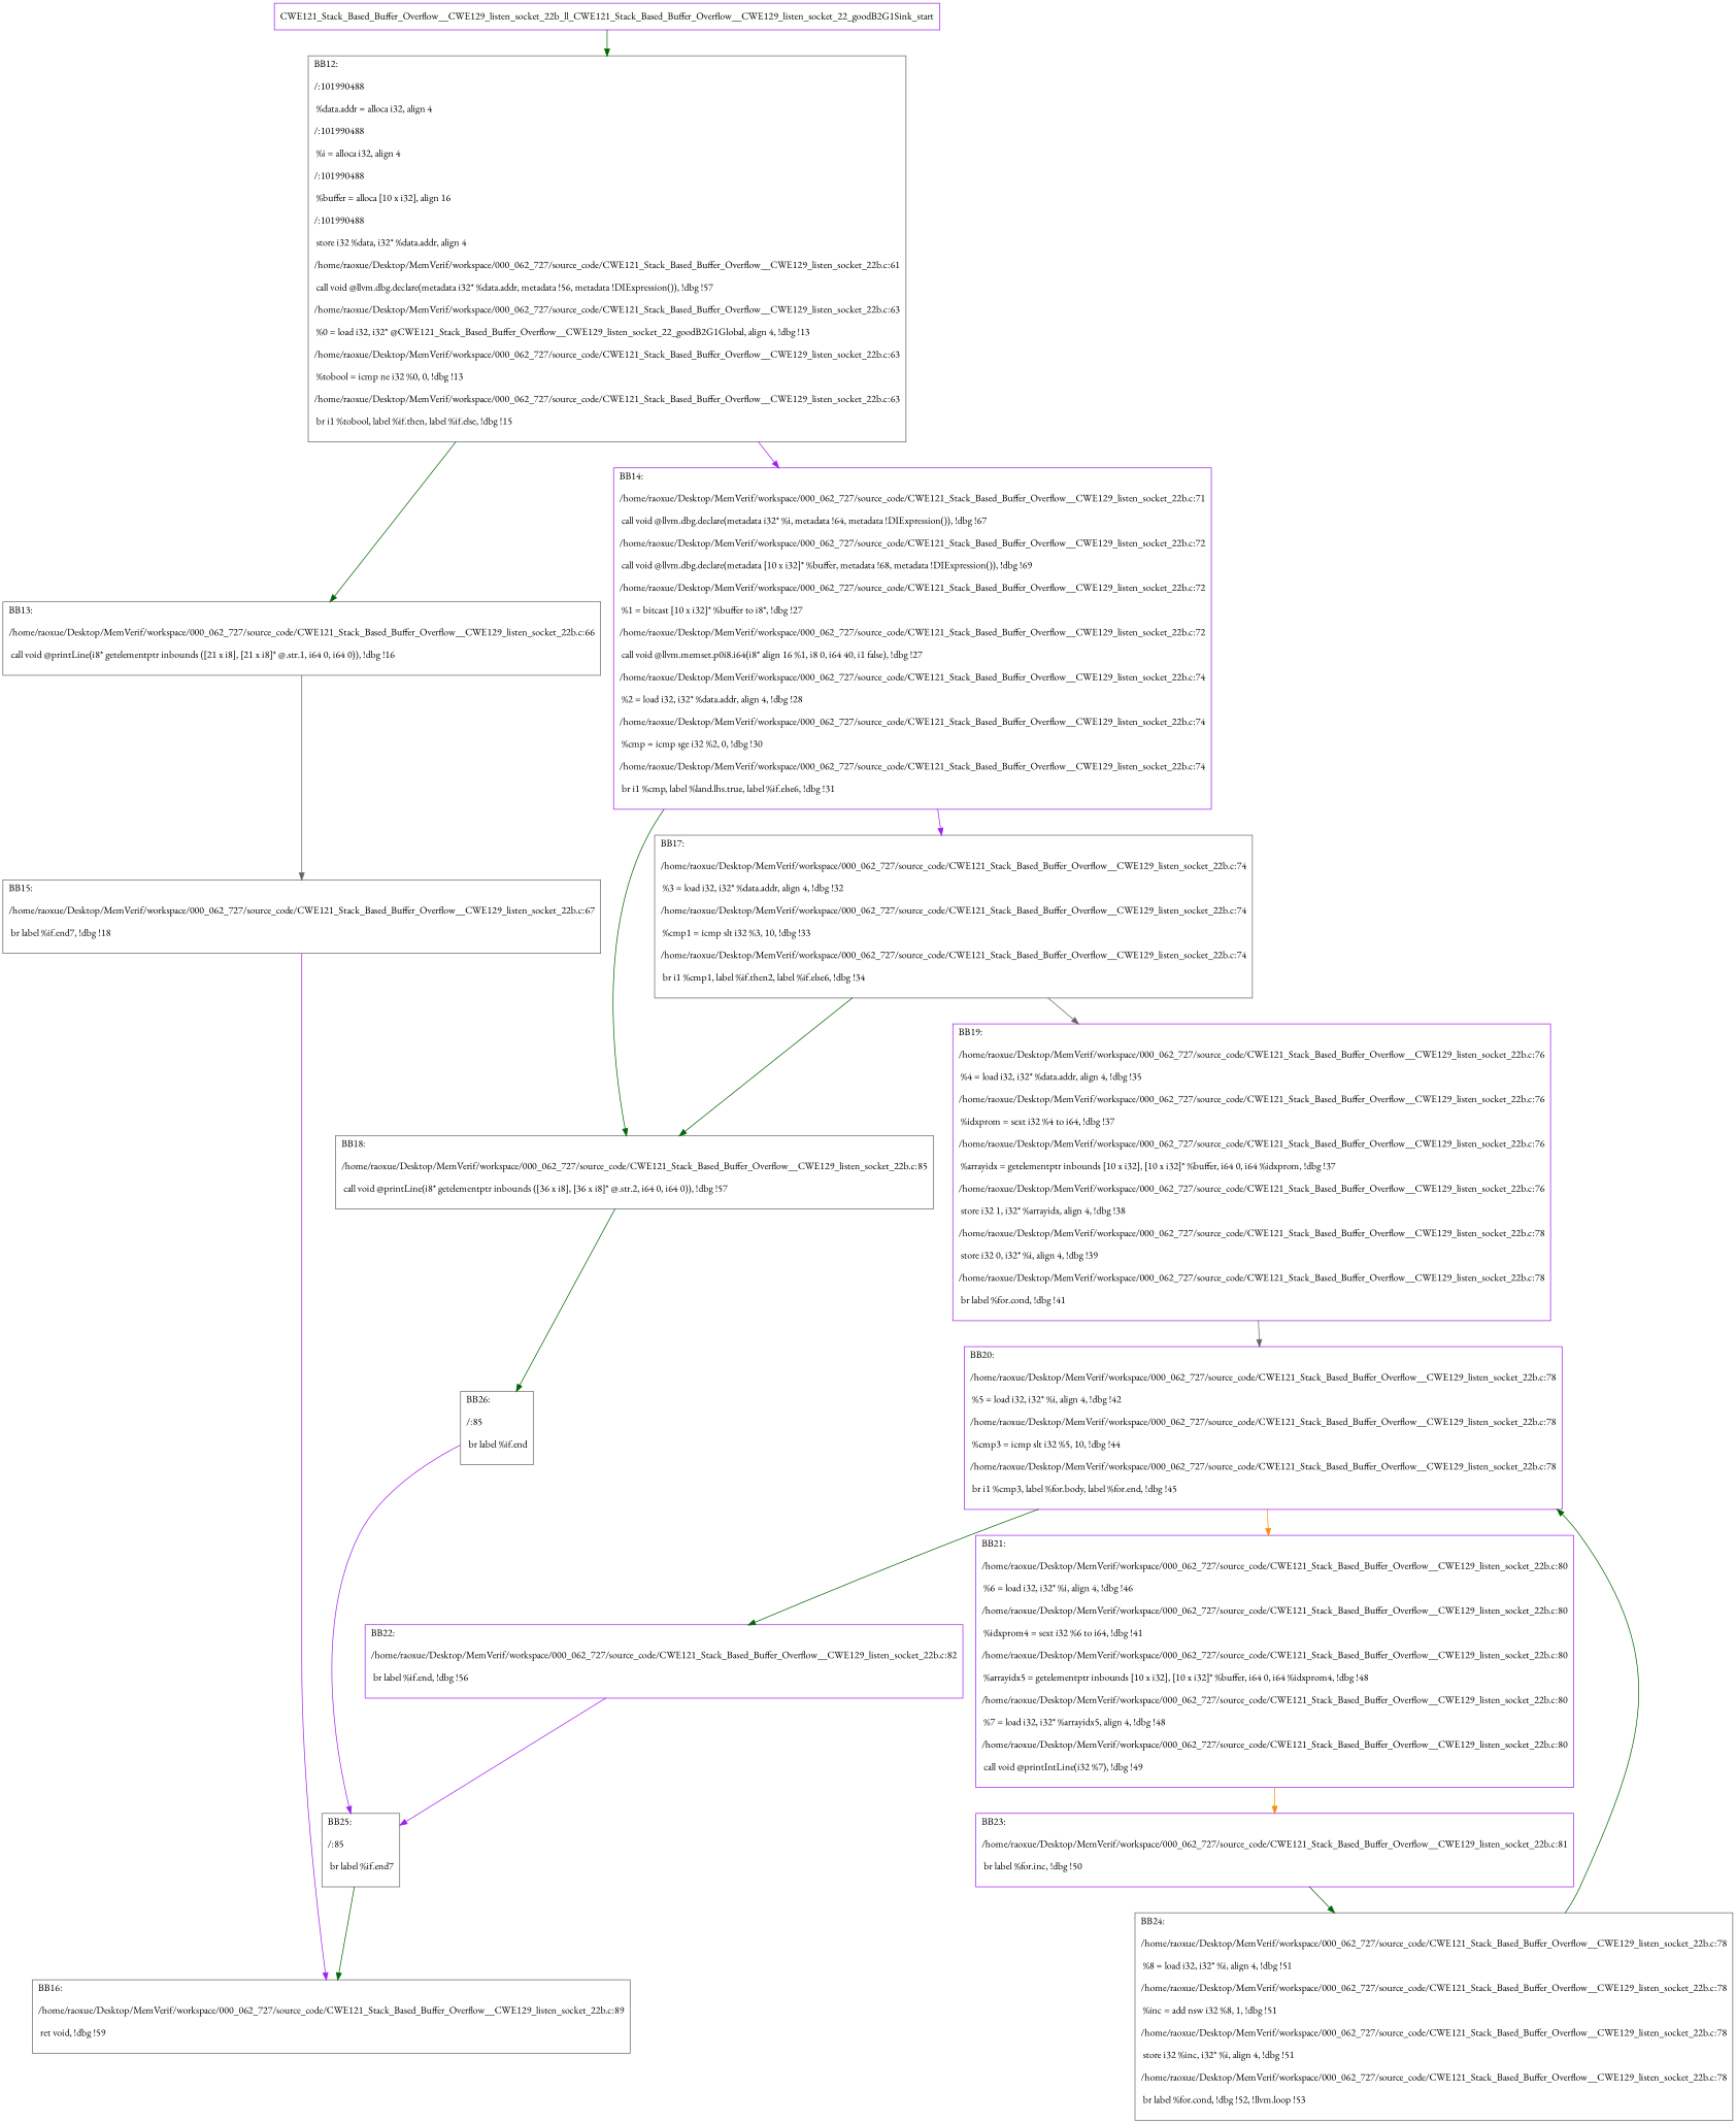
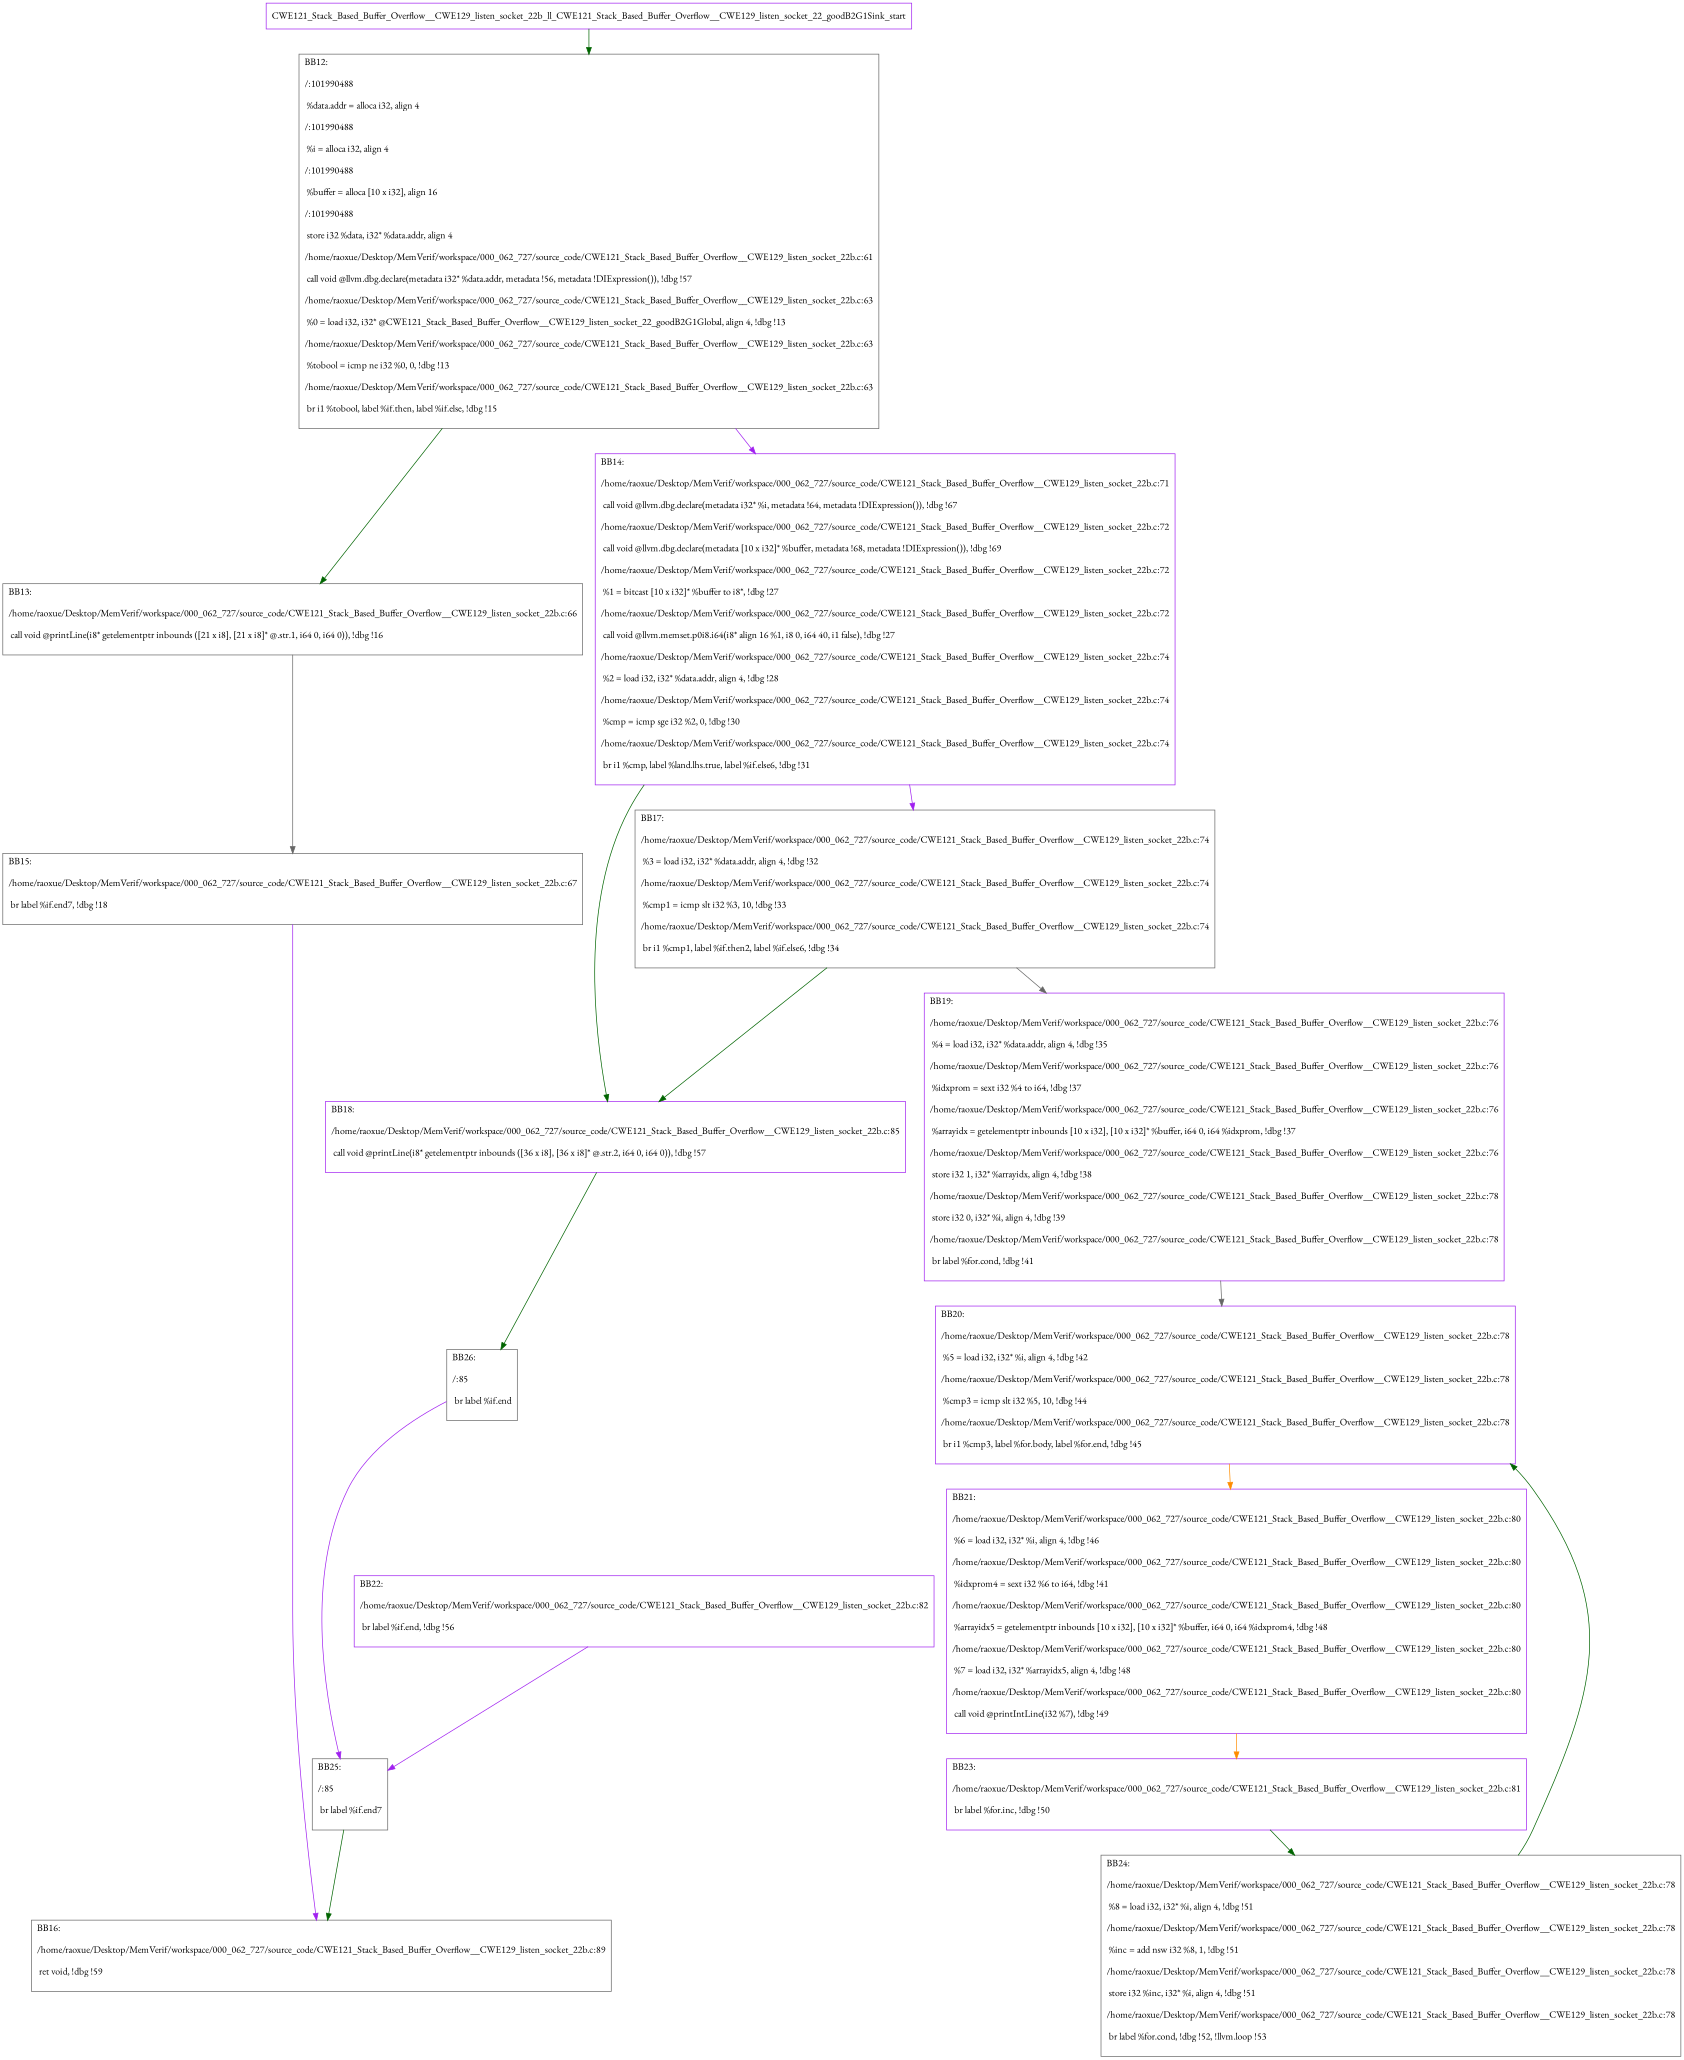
  digraph {
    fontname="EB Garamond"
    node [color=gray40 fontname="EB Garamond" shape=record]
    edge [color=darkgreen fontname="EB Garamond"]
    n1 [color=purple label="{CWE121_Stack_Based_Buffer_Overflow__CWE129_listen_socket_22b_ll_CWE121_Stack_Based_Buffer_Overflow__CWE129_listen_socket_22_goodB2G1Sink_start}"]
    n2 [label="{BB12:\l\l/:101990488\l\n  %data.addr = alloca i32, align 4\l\n/:101990488\l\n  %i = alloca i32, align 4\l\n/:101990488\l\n  %buffer = alloca [10 x i32], align 16\l\n/:101990488\l\n  store i32 %data, i32* %data.addr, align 4\l\n/home/raoxue/Desktop/MemVerif/workspace/000_062_727/source_code/CWE121_Stack_Based_Buffer_Overflow__CWE129_listen_socket_22b.c:61\l\n  call void @llvm.dbg.declare(metadata i32* %data.addr, metadata !56, metadata !DIExpression()), !dbg !57\l\n/home/raoxue/Desktop/MemVerif/workspace/000_062_727/source_code/CWE121_Stack_Based_Buffer_Overflow__CWE129_listen_socket_22b.c:63\l\n  %0 = load i32, i32* @CWE121_Stack_Based_Buffer_Overflow__CWE129_listen_socket_22_goodB2G1Global, align 4, !dbg !13\l\n/home/raoxue/Desktop/MemVerif/workspace/000_062_727/source_code/CWE121_Stack_Based_Buffer_Overflow__CWE129_listen_socket_22b.c:63\l\n  %tobool = icmp ne i32 %0, 0, !dbg !13\l\n/home/raoxue/Desktop/MemVerif/workspace/000_062_727/source_code/CWE121_Stack_Based_Buffer_Overflow__CWE129_listen_socket_22b.c:63\l\n  br i1 %tobool, label %if.then, label %if.else, !dbg !15\l\n}"]
    n3 [label="{BB13:\l\l/home/raoxue/Desktop/MemVerif/workspace/000_062_727/source_code/CWE121_Stack_Based_Buffer_Overflow__CWE129_listen_socket_22b.c:66\l\n  call void @printLine(i8* getelementptr inbounds ([21 x i8], [21 x i8]* @.str.1, i64 0, i64 0)), !dbg !16\l\n}"]
    n4 [color=purple label="{BB14:\l\l/home/raoxue/Desktop/MemVerif/workspace/000_062_727/source_code/CWE121_Stack_Based_Buffer_Overflow__CWE129_listen_socket_22b.c:71\l\n  call void @llvm.dbg.declare(metadata i32* %i, metadata !64, metadata !DIExpression()), !dbg !67\l\n/home/raoxue/Desktop/MemVerif/workspace/000_062_727/source_code/CWE121_Stack_Based_Buffer_Overflow__CWE129_listen_socket_22b.c:72\l\n  call void @llvm.dbg.declare(metadata [10 x i32]* %buffer, metadata !68, metadata !DIExpression()), !dbg !69\l\n/home/raoxue/Desktop/MemVerif/workspace/000_062_727/source_code/CWE121_Stack_Based_Buffer_Overflow__CWE129_listen_socket_22b.c:72\l\n  %1 = bitcast [10 x i32]* %buffer to i8*, !dbg !27\l\n/home/raoxue/Desktop/MemVerif/workspace/000_062_727/source_code/CWE121_Stack_Based_Buffer_Overflow__CWE129_listen_socket_22b.c:72\l\n  call void @llvm.memset.p0i8.i64(i8* align 16 %1, i8 0, i64 40, i1 false), !dbg !27\l\n/home/raoxue/Desktop/MemVerif/workspace/000_062_727/source_code/CWE121_Stack_Based_Buffer_Overflow__CWE129_listen_socket_22b.c:74\l\n  %2 = load i32, i32* %data.addr, align 4, !dbg !28\l\n/home/raoxue/Desktop/MemVerif/workspace/000_062_727/source_code/CWE121_Stack_Based_Buffer_Overflow__CWE129_listen_socket_22b.c:74\l\n  %cmp = icmp sge i32 %2, 0, !dbg !30\l\n/home/raoxue/Desktop/MemVerif/workspace/000_062_727/source_code/CWE121_Stack_Based_Buffer_Overflow__CWE129_listen_socket_22b.c:74\l\n  br i1 %cmp, label %land.lhs.true, label %if.else6, !dbg !31\l\n}"]
    n5 [label="{BB15:\l\l/home/raoxue/Desktop/MemVerif/workspace/000_062_727/source_code/CWE121_Stack_Based_Buffer_Overflow__CWE129_listen_socket_22b.c:67\l\n  br label %if.end7, !dbg !18\l\n}"]
    n6 [label="{BB17:\l\l/home/raoxue/Desktop/MemVerif/workspace/000_062_727/source_code/CWE121_Stack_Based_Buffer_Overflow__CWE129_listen_socket_22b.c:74\l\n  %3 = load i32, i32* %data.addr, align 4, !dbg !32\l\n/home/raoxue/Desktop/MemVerif/workspace/000_062_727/source_code/CWE121_Stack_Based_Buffer_Overflow__CWE129_listen_socket_22b.c:74\l\n  %cmp1 = icmp slt i32 %3, 10, !dbg !33\l\n/home/raoxue/Desktop/MemVerif/workspace/000_062_727/source_code/CWE121_Stack_Based_Buffer_Overflow__CWE129_listen_socket_22b.c:74\l\n  br i1 %cmp1, label %if.then2, label %if.else6, !dbg !34\l\n}"]
-   n7 [label="{BB18:\l\l/home/raoxue/Desktop/MemVerif/workspace/000_062_727/source_code/CWE121_Stack_Based_Buffer_Overflow__CWE129_listen_socket_22b.c:85\l\n  call void @printLine(i8* getelementptr inbounds ([36 x i8], [36 x i8]* @.str.2, i64 0, i64 0)), !dbg !57\l\n}"]
+   n7 [color=purple label="{BB18:\l\l/home/raoxue/Desktop/MemVerif/workspace/000_062_727/source_code/CWE121_Stack_Based_Buffer_Overflow__CWE129_listen_socket_22b.c:85\l\n  call void @printLine(i8* getelementptr inbounds ([36 x i8], [36 x i8]* @.str.2, i64 0, i64 0)), !dbg !57\l\n}"]
    n8 [label="{BB16:\l\l/home/raoxue/Desktop/MemVerif/workspace/000_062_727/source_code/CWE121_Stack_Based_Buffer_Overflow__CWE129_listen_socket_22b.c:89\l\n  ret void, !dbg !59\l\n}"]
    n9 [color=purple label="{BB19:\l\l/home/raoxue/Desktop/MemVerif/workspace/000_062_727/source_code/CWE121_Stack_Based_Buffer_Overflow__CWE129_listen_socket_22b.c:76\l\n  %4 = load i32, i32* %data.addr, align 4, !dbg !35\l\n/home/raoxue/Desktop/MemVerif/workspace/000_062_727/source_code/CWE121_Stack_Based_Buffer_Overflow__CWE129_listen_socket_22b.c:76\l\n  %idxprom = sext i32 %4 to i64, !dbg !37\l\n/home/raoxue/Desktop/MemVerif/workspace/000_062_727/source_code/CWE121_Stack_Based_Buffer_Overflow__CWE129_listen_socket_22b.c:76\l\n  %arrayidx = getelementptr inbounds [10 x i32], [10 x i32]* %buffer, i64 0, i64 %idxprom, !dbg !37\l\n/home/raoxue/Desktop/MemVerif/workspace/000_062_727/source_code/CWE121_Stack_Based_Buffer_Overflow__CWE129_listen_socket_22b.c:76\l\n  store i32 1, i32* %arrayidx, align 4, !dbg !38\l\n/home/raoxue/Desktop/MemVerif/workspace/000_062_727/source_code/CWE121_Stack_Based_Buffer_Overflow__CWE129_listen_socket_22b.c:78\l\n  store i32 0, i32* %i, align 4, !dbg !39\l\n/home/raoxue/Desktop/MemVerif/workspace/000_062_727/source_code/CWE121_Stack_Based_Buffer_Overflow__CWE129_listen_socket_22b.c:78\l\n  br label %for.cond, !dbg !41\l\n}"]
    n10 [label="{BB26:\l\l/:85\l\n  br label %if.end\l\n}"]
    n11 [color=purple label="{BB20:\l\l/home/raoxue/Desktop/MemVerif/workspace/000_062_727/source_code/CWE121_Stack_Based_Buffer_Overflow__CWE129_listen_socket_22b.c:78\l\n  %5 = load i32, i32* %i, align 4, !dbg !42\l\n/home/raoxue/Desktop/MemVerif/workspace/000_062_727/source_code/CWE121_Stack_Based_Buffer_Overflow__CWE129_listen_socket_22b.c:78\l\n  %cmp3 = icmp slt i32 %5, 10, !dbg !44\l\n/home/raoxue/Desktop/MemVerif/workspace/000_062_727/source_code/CWE121_Stack_Based_Buffer_Overflow__CWE129_listen_socket_22b.c:78\l\n  br i1 %cmp3, label %for.body, label %for.end, !dbg !45\l\n}"]
    n12 [label="{BB25:\l\l/:85\l\n  br label %if.end7\l\n}"]
    n13 [color=purple label="{BB21:\l\l/home/raoxue/Desktop/MemVerif/workspace/000_062_727/source_code/CWE121_Stack_Based_Buffer_Overflow__CWE129_listen_socket_22b.c:80\l\n  %6 = load i32, i32* %i, align 4, !dbg !46\l\n/home/raoxue/Desktop/MemVerif/workspace/000_062_727/source_code/CWE121_Stack_Based_Buffer_Overflow__CWE129_listen_socket_22b.c:80\l\n  %idxprom4 = sext i32 %6 to i64, !dbg !41\l\n/home/raoxue/Desktop/MemVerif/workspace/000_062_727/source_code/CWE121_Stack_Based_Buffer_Overflow__CWE129_listen_socket_22b.c:80\l\n  %arrayidx5 = getelementptr inbounds [10 x i32], [10 x i32]* %buffer, i64 0, i64 %idxprom4, !dbg !48\l\n/home/raoxue/Desktop/MemVerif/workspace/000_062_727/source_code/CWE121_Stack_Based_Buffer_Overflow__CWE129_listen_socket_22b.c:80\l\n  %7 = load i32, i32* %arrayidx5, align 4, !dbg !48\l\n/home/raoxue/Desktop/MemVerif/workspace/000_062_727/source_code/CWE121_Stack_Based_Buffer_Overflow__CWE129_listen_socket_22b.c:80\l\n  call void @printIntLine(i32 %7), !dbg !49\l\n}"]
    n14 [color=purple label="{BB22:\l\l/home/raoxue/Desktop/MemVerif/workspace/000_062_727/source_code/CWE121_Stack_Based_Buffer_Overflow__CWE129_listen_socket_22b.c:82\l\n  br label %if.end, !dbg !56\l\n}"]
    n15 [color=purple label="{BB23:\l\l/home/raoxue/Desktop/MemVerif/workspace/000_062_727/source_code/CWE121_Stack_Based_Buffer_Overflow__CWE129_listen_socket_22b.c:81\l\n  br label %for.inc, !dbg !50\l\n}"]
    n16 [label="{BB24:\l\l/home/raoxue/Desktop/MemVerif/workspace/000_062_727/source_code/CWE121_Stack_Based_Buffer_Overflow__CWE129_listen_socket_22b.c:78\l\n  %8 = load i32, i32* %i, align 4, !dbg !51\l\n/home/raoxue/Desktop/MemVerif/workspace/000_062_727/source_code/CWE121_Stack_Based_Buffer_Overflow__CWE129_listen_socket_22b.c:78\l\n  %inc = add nsw i32 %8, 1, !dbg !51\l\n/home/raoxue/Desktop/MemVerif/workspace/000_062_727/source_code/CWE121_Stack_Based_Buffer_Overflow__CWE129_listen_socket_22b.c:78\l\n  store i32 %inc, i32* %i, align 4, !dbg !51\l\n/home/raoxue/Desktop/MemVerif/workspace/000_062_727/source_code/CWE121_Stack_Based_Buffer_Overflow__CWE129_listen_socket_22b.c:78\l\n  br label %for.cond, !dbg !52, !llvm.loop !53\l\n}"]
    n1 -> n2
    n2 -> n3
    n2 -> n4 [color=purple]
    n3 -> n5 [color=gray40]
    n4 -> n6 [color=purple]
    n4 -> n7
    n5 -> n8 [color=purple]
    n6 -> n7
    n6 -> n9 [color=gray40]
    n7 -> n10
    n9 -> n11 [color=gray40]
    n10 -> n12 [color=purple]
    n11 -> n13 [color=darkorange]
-   n11 -> n14
    n12 -> n8
    n13 -> n15 [color=darkorange]
    n14 -> n12 [color=purple]
    n15 -> n16
    n16 -> n11
  }
